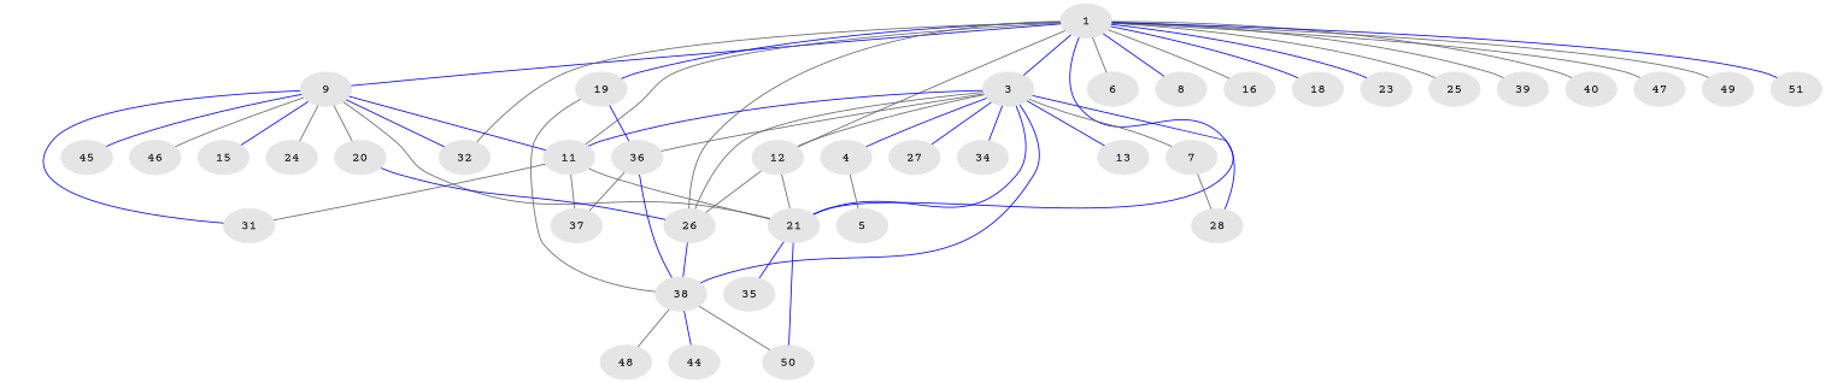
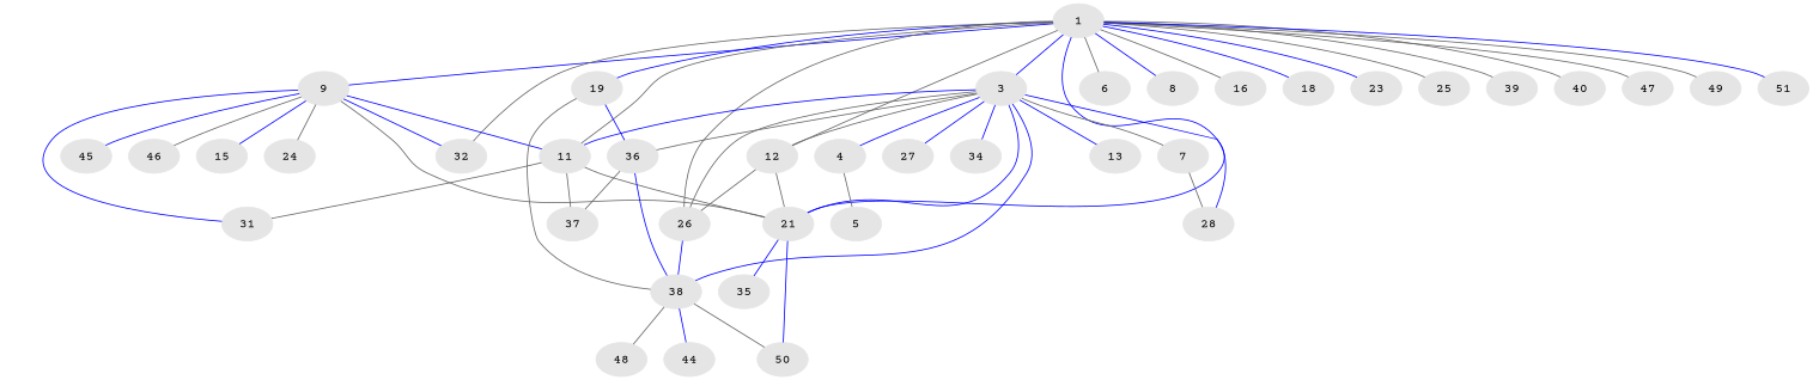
  graph {
    fontname="Courier Prime"
    node [color=gray90 fontname="Courier Prime" style=filled]
    edge [color=gray40 fontname="Courier Prime"]
    1 [super="+2"]
    3 [super="+17"]
    6
    8
    9 [super="+10"]
    11 [super="+14"]
    12 [super="+29"]
    16
    18
    19
    21 [super="+22"]
    23
    25
    26 [super="+30"]
    32
    39
    40
    47
    49
    51
    4
    7 [super="+33"]
    13
    27
    28
    34
    36 [super="+43"]
    38 [super="+42"]
    15
-   20
    24 [super="+41"]
    31 [super="+52"]
    45
    46
    37
    35
    50
    5
    44
    48
    1 -- 3 [color=blue weight=2]
    1 -- 6
    1 -- 8 [color=blue]
    1 -- 9 [color=blue]
    1 -- 11
    1 -- 12 [weight=2]
    1 -- 16
    1 -- 18 [color=blue]
    1 -- 19 [color=blue]
    1 -- 21 [color=blue weight=2]
    1 -- 23 [color=blue]
    1 -- 25
    1 -- 26
    1 -- 32
    1 -- 39
    1 -- 40
    1 -- 47
    1 -- 49
    1 -- 51 [color=blue]
    3 -- 11 [color=blue]
    3 -- 12
    3 -- 21 [color=blue weight=2]
    3 -- 26
    3 -- 4 [color=blue]
    3 -- 7
    3 -- 13 [color=blue]
    3 -- 27 [color=blue]
    3 -- 28 [color=blue]
    3 -- 34 [color=blue]
    3 -- 36
    3 -- 38 [color=blue]
    9 -- 11 [color=blue]
    9 -- 21
    9 -- 32 [color=blue]
    9 -- 15 [color=blue]
-   9 -- 20
    9 -- 24
    9 -- 31 [color=blue]
    9 -- 45 [color=blue]
    9 -- 46
    11 -- 21
    11 -- 31
    11 -- 37
    12 -- 21
    12 -- 26
    19 -- 36 [color=blue]
    19 -- 38
    21 -- 35 [color=blue]
    21 -- 50 [color=blue]
    26 -- 38 [color=blue]
    4 -- 5
    7 -- 28
    36 -- 38 [color=blue]
    36 -- 37
    38 -- 50
    38 -- 44 [color=blue]
    38 -- 48
-   20 -- 26 [color=blue]
  }
